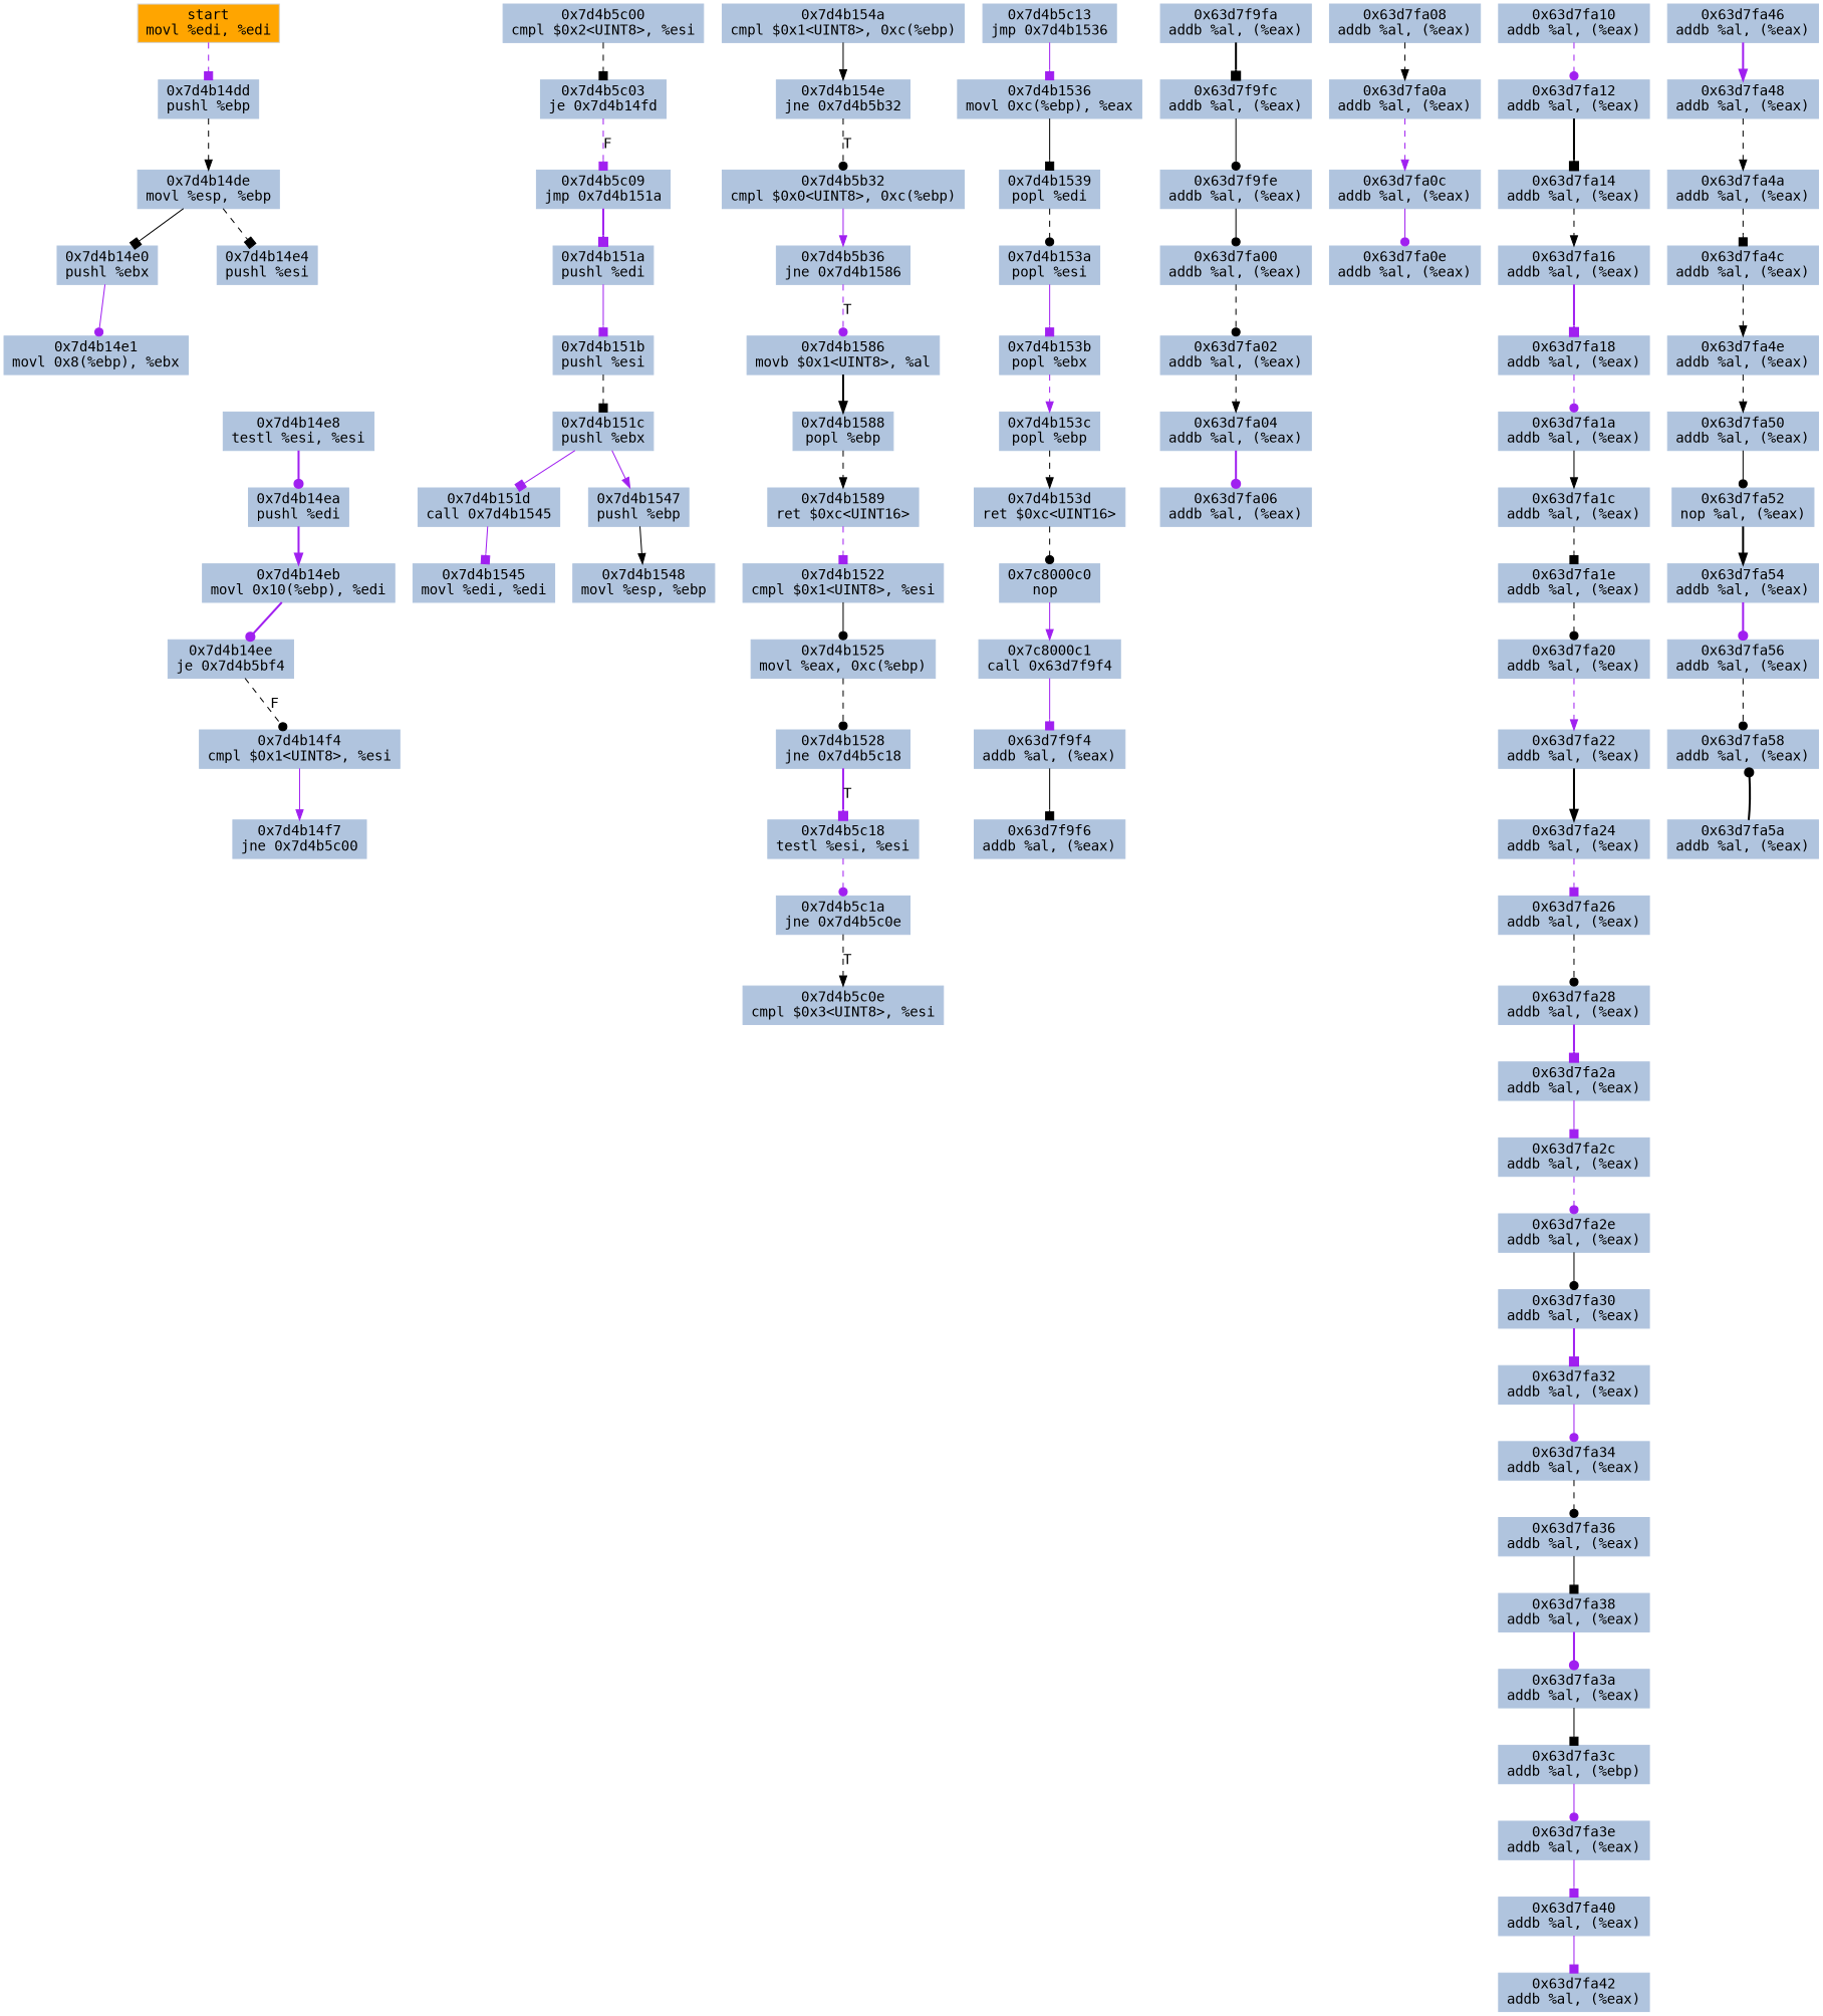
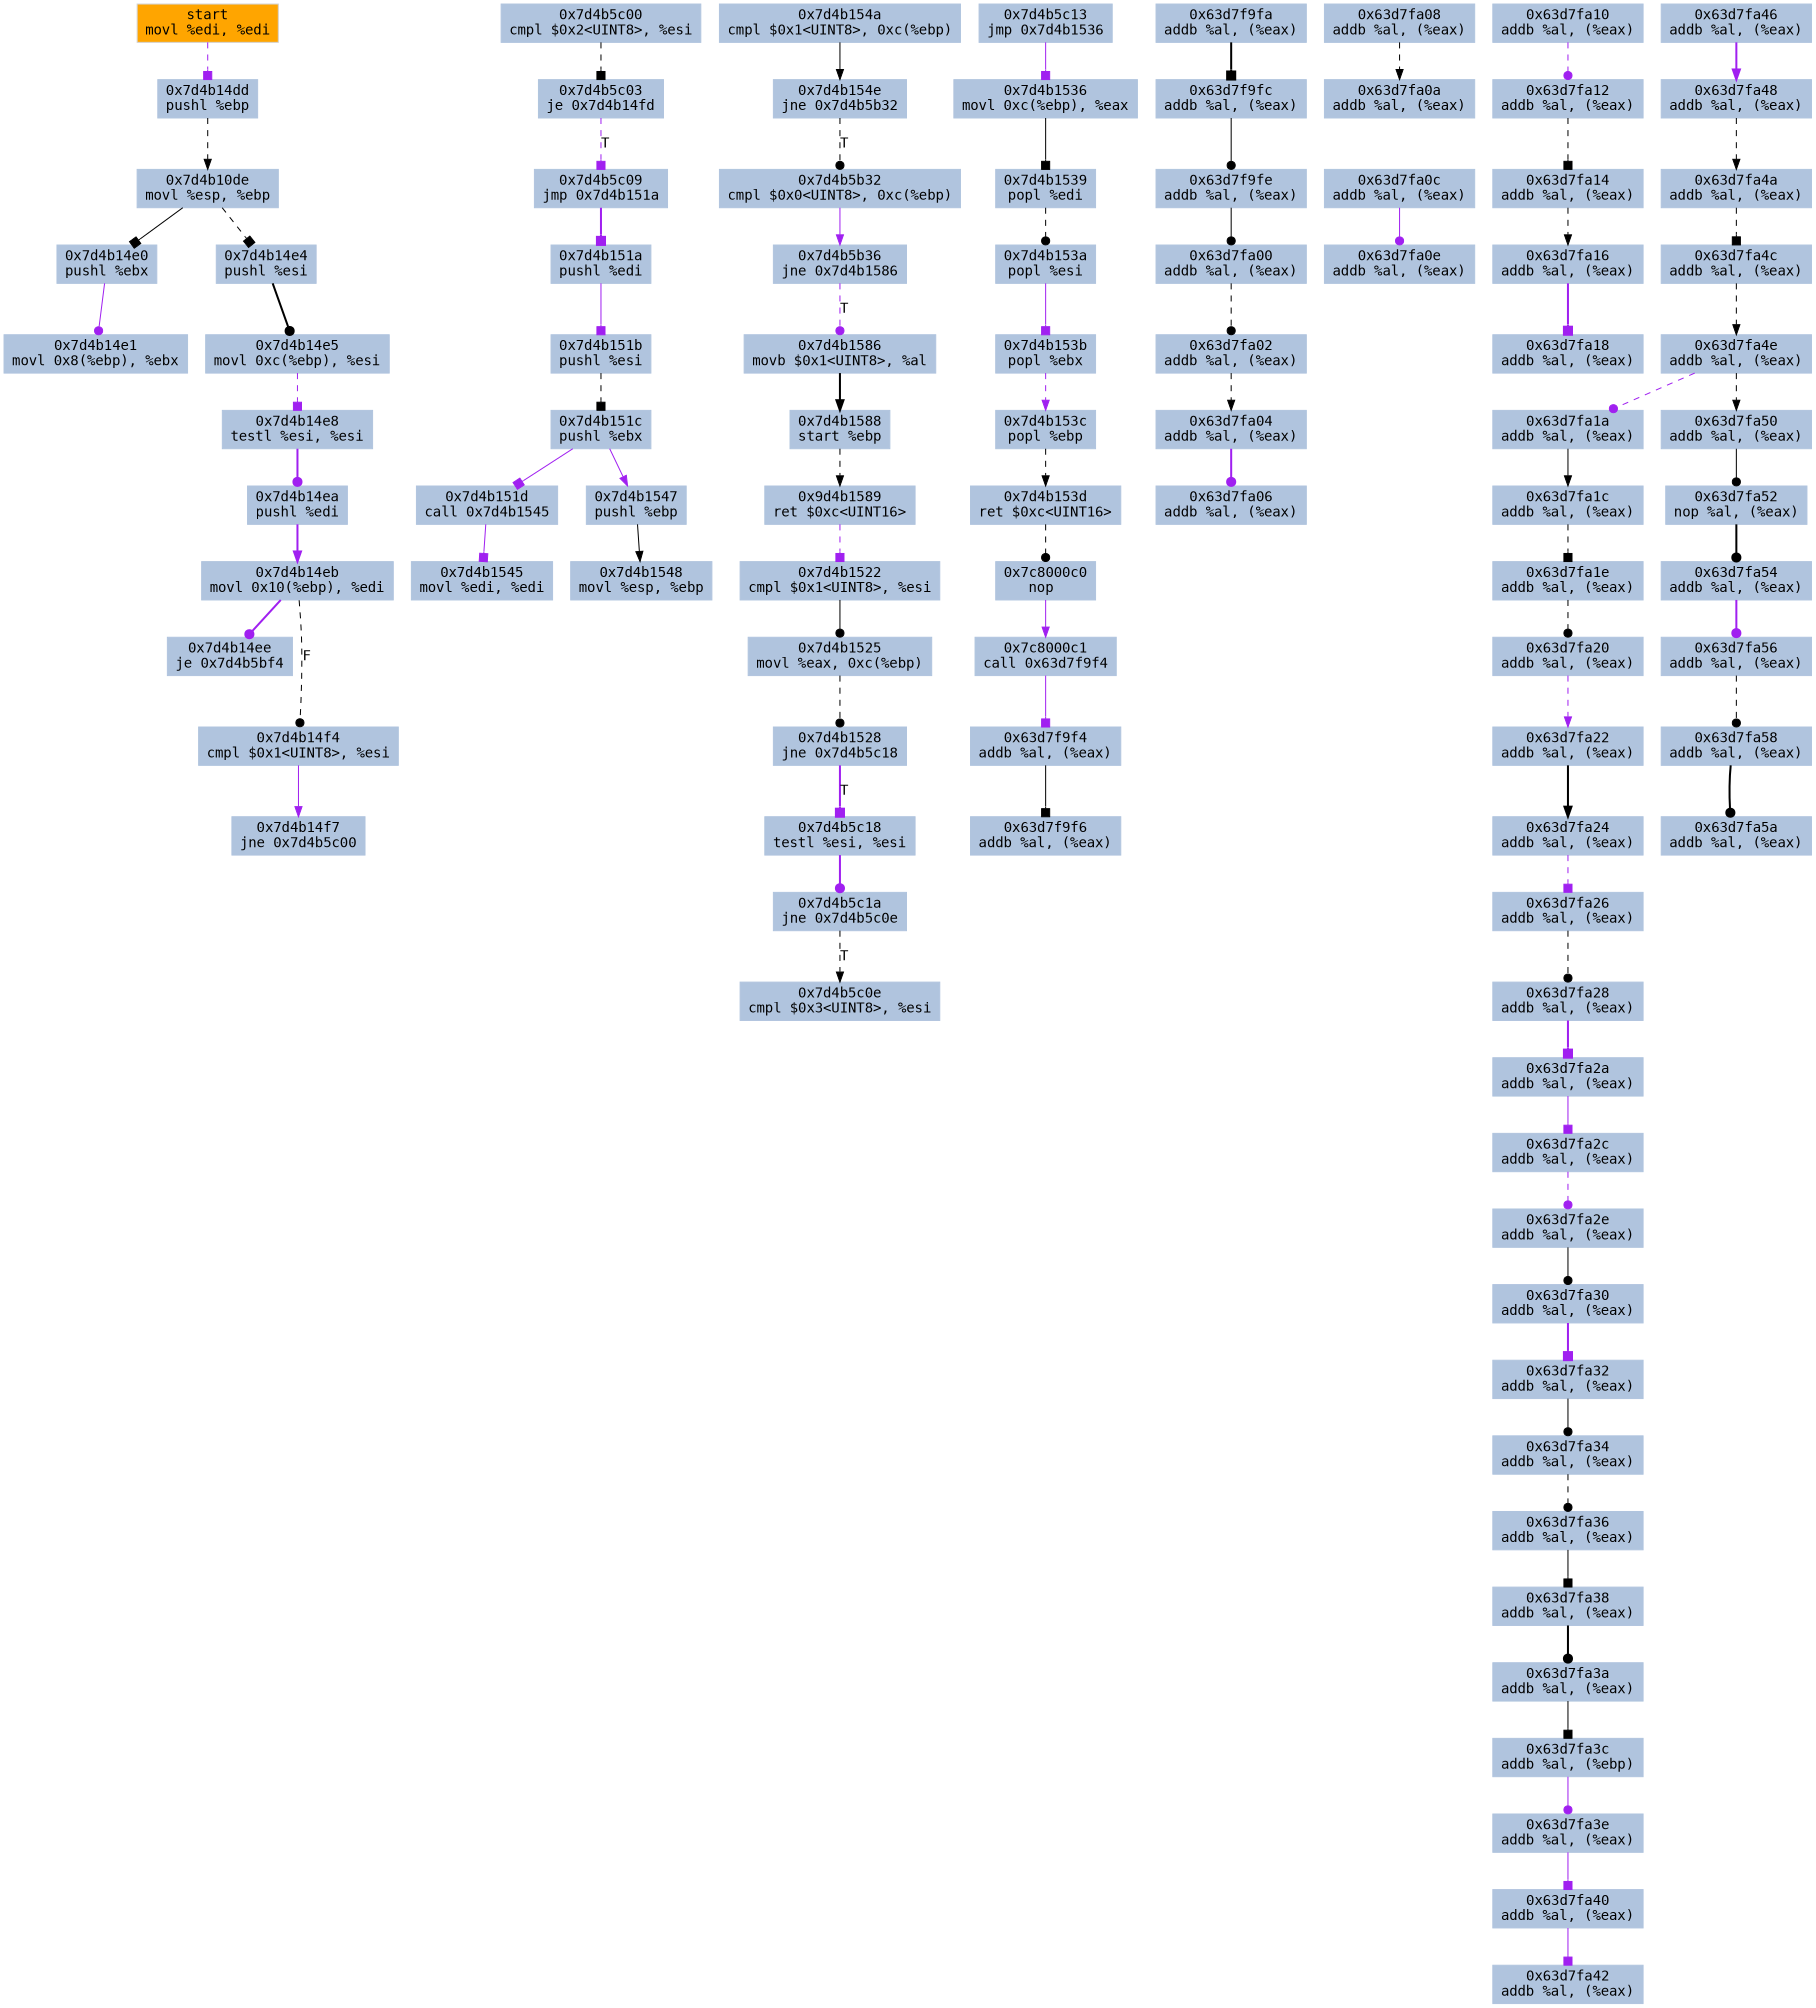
  digraph {
    fontname="DejaVu Sans Mono"
    node [color=lightsteelblue fillcolor=lightsteelblue fontname="DejaVu Sans Mono" shape=rectangle style=filled]
    edge [arrowhead=dot color=black fontname="DejaVu Sans Mono" style=dashed]
    n1 [color=lightgrey fillcolor=orange label="start\nmovl %edi, %edi"]
    n2 [label="0x7d4b14dd\npushl %ebp"]
-   n3 [label="0x7d4b14de\nmovl %esp, %ebp"]
+   n3 [label="0x7d4b10de\nmovl %esp, %ebp"]
    n4 [label="0x7d4b14e0\npushl %ebx"]
    n5 [label="0x7d4b14e4\npushl %esi"]
    n6 [label="0x7d4b14e1\nmovl 0x8(%ebp), %ebx"]
+   n7 [label="0x7d4b14e5\nmovl 0xc(%ebp), %esi"]
    n8 [label="0x7d4b14e8\ntestl %esi, %esi"]
    n9 [label="0x7d4b14ea\npushl %edi"]
    n10 [label="0x7d4b14eb\nmovl 0x10(%ebp), %edi"]
    n11 [label="0x7d4b14ee\nje 0x7d4b5bf4"]
    n12 [label="0x7d4b14f4\ncmpl $0x1<UINT8>, %esi"]
    n13 [label="0x7d4b14f7\njne 0x7d4b5c00"]
    n14 [label="0x7d4b5c00\ncmpl $0x2<UINT8>, %esi"]
    n15 [label="0x7d4b5c03\nje 0x7d4b14fd"]
    n16 [label="0x7d4b5c09\njmp 0x7d4b151a"]
    n17 [label="0x7d4b151a\npushl %edi"]
    n18 [label="0x7d4b151b\npushl %esi"]
    n19 [label="0x7d4b151c\npushl %ebx"]
    n20 [label="0x7d4b151d\ncall 0x7d4b1545"]
    n21 [label="0x7d4b1547\npushl %ebp"]
    n22 [label="0x7d4b1545\nmovl %edi, %edi"]
    n23 [label="0x7d4b1548\nmovl %esp, %ebp"]
    n24 [label="0x7d4b154a\ncmpl $0x1<UINT8>, 0xc(%ebp)"]
    n25 [label="0x7d4b154e\njne 0x7d4b5b32"]
    n26 [label="0x7d4b5b32\ncmpl $0x0<UINT8>, 0xc(%ebp)"]
    n27 [label="0x7d4b5b36\njne 0x7d4b1586"]
    n28 [label="0x7d4b1586\nmovb $0x1<UINT8>, %al"]
-   n29 [label="0x7d4b1588\npopl %ebp"]
-   n30 [label="0x7d4b1589\nret $0xc<UINT16>"]
+   n29 [label="0x7d4b1588\nstart %ebp"]
+   n30 [label="0x9d4b1589\nret $0xc<UINT16>"]
    n31 [label="0x7d4b1522\ncmpl $0x1<UINT8>, %esi"]
    n32 [label="0x7d4b1525\nmovl %eax, 0xc(%ebp)"]
    n33 [label="0x7d4b1528\njne 0x7d4b5c18"]
    n34 [label="0x7d4b5c18\ntestl %esi, %esi"]
    n35 [label="0x7d4b5c1a\njne 0x7d4b5c0e"]
    n36 [label="0x7d4b5c0e\ncmpl $0x3<UINT8>, %esi"]
    n37 [label="0x7d4b5c13\njmp 0x7d4b1536"]
    n38 [label="0x7d4b1536\nmovl 0xc(%ebp), %eax"]
    n39 [label="0x7d4b1539\npopl %edi"]
    n40 [label="0x7d4b153a\npopl %esi"]
    n41 [label="0x7d4b153b\npopl %ebx"]
    n42 [label="0x7d4b153c\npopl %ebp"]
    n43 [label="0x7d4b153d\nret $0xc<UINT16>"]
    n44 [label="0x7c8000c0\nnop "]
    n45 [label="0x7c8000c1\ncall 0x63d7f9f4"]
    n46 [label="0x63d7f9f4\naddb %al, (%eax)"]
    n47 [label="0x63d7f9f6\naddb %al, (%eax)"]
    n48 [label="0x63d7f9fa\naddb %al, (%eax)"]
    n49 [label="0x63d7f9fc\naddb %al, (%eax)"]
    n50 [label="0x63d7f9fe\naddb %al, (%eax)"]
    n51 [label="0x63d7fa00\naddb %al, (%eax)"]
    n52 [label="0x63d7fa02\naddb %al, (%eax)"]
    n53 [label="0x63d7fa04\naddb %al, (%eax)"]
    n54 [label="0x63d7fa06\naddb %al, (%eax)"]
    n55 [label="0x63d7fa08\naddb %al, (%eax)"]
    n56 [label="0x63d7fa0a\naddb %al, (%eax)"]
    n57 [label="0x63d7fa0c\naddb %al, (%eax)"]
    n58 [label="0x63d7fa0e\naddb %al, (%eax)"]
    n59 [label="0x63d7fa10\naddb %al, (%eax)"]
    n60 [label="0x63d7fa12\naddb %al, (%eax)"]
    n61 [label="0x63d7fa14\naddb %al, (%eax)"]
    n62 [label="0x63d7fa16\naddb %al, (%eax)"]
    n63 [label="0x63d7fa18\naddb %al, (%eax)"]
    n64 [label="0x63d7fa1a\naddb %al, (%eax)"]
    n65 [label="0x63d7fa1c\naddb %al, (%eax)"]
    n66 [label="0x63d7fa1e\naddb %al, (%eax)"]
    n67 [label="0x63d7fa20\naddb %al, (%eax)"]
    n68 [label="0x63d7fa22\naddb %al, (%eax)"]
    n69 [label="0x63d7fa24\naddb %al, (%eax)"]
    n70 [label="0x63d7fa26\naddb %al, (%eax)"]
    n71 [label="0x63d7fa28\naddb %al, (%eax)"]
    n72 [label="0x63d7fa2a\naddb %al, (%eax)"]
    n73 [label="0x63d7fa2c\naddb %al, (%eax)"]
    n74 [label="0x63d7fa2e\naddb %al, (%eax)"]
    n75 [label="0x63d7fa30\naddb %al, (%eax)"]
    n76 [label="0x63d7fa32\naddb %al, (%eax)"]
    n77 [label="0x63d7fa34\naddb %al, (%eax)"]
    n78 [label="0x63d7fa36\naddb %al, (%eax)"]
    n79 [label="0x63d7fa38\naddb %al, (%eax)"]
    n80 [label="0x63d7fa3a\naddb %al, (%eax)"]
    n81 [label="0x63d7fa3c\naddb %al, (%ebp)"]
    n82 [label="0x63d7fa3e\naddb %al, (%eax)"]
    n83 [label="0x63d7fa40\naddb %al, (%eax)"]
    n84 [label="0x63d7fa42\naddb %al, (%eax)"]
    n85 [label="0x63d7fa46\naddb %al, (%eax)"]
    n86 [label="0x63d7fa48\naddb %al, (%eax)"]
    n87 [label="0x63d7fa4a\naddb %al, (%eax)"]
    n88 [label="0x63d7fa4c\naddb %al, (%eax)"]
    n89 [label="0x63d7fa4e\naddb %al, (%eax)"]
    n90 [label="0x63d7fa50\naddb %al, (%eax)"]
    n91 [label="0x63d7fa52\nnop %al, (%eax)"]
    n92 [label="0x63d7fa54\naddb %al, (%eax)"]
    n93 [label="0x63d7fa56\naddb %al, (%eax)"]
    n94 [label="0x63d7fa58\naddb %al, (%eax)"]
    n95 [label="0x63d7fa5a\naddb %al, (%eax)"]
    n1 -> n2 [arrowhead=box color=purple]
    n2 -> n3 [arrowhead=normal]
    n3 -> n4 [arrowhead=box style=solid]
    n3 -> n5 [arrowhead=box]
    n4 -> n6 [color=purple style=solid]
+   n5 -> n7 [style=bold]
+   n7 -> n8 [arrowhead=box color=purple]
    n8 -> n9 [color=purple style=bold]
    n9 -> n10 [arrowhead=normal color=purple style=bold]
    n10 -> n11 [color=purple style=bold]
-   n11 -> n12 [label=F]
+   n10 -> n12 [label=F]
    n12 -> n13 [arrowhead=normal color=purple style=solid]
    n14 -> n15 [arrowhead=box]
-   n15 -> n16 [arrowhead=box color=purple label=F]
+   n15 -> n16 [arrowhead=box color=purple label=T]
    n16 -> n17 [arrowhead=box color=purple style=bold]
    n17 -> n18 [arrowhead=box color=purple style=solid]
    n18 -> n19 [arrowhead=box]
    n19 -> n20 [arrowhead=box color=purple style=solid]
    n19 -> n21 [arrowhead=normal color=purple style=solid]
    n20 -> n22 [arrowhead=box color=purple style=solid]
    n21 -> n23 [arrowhead=normal style=solid]
    n24 -> n25 [arrowhead=normal style=solid]
    n25 -> n26 [label=T]
    n26 -> n27 [arrowhead=normal color=purple style=solid]
    n27 -> n28 [color=purple label=T]
    n28 -> n29 [arrowhead=normal style=bold]
    n29 -> n30 [arrowhead=normal]
    n30 -> n31 [arrowhead=box color=purple]
    n31 -> n32 [style=solid]
    n32 -> n33
    n33 -> n34 [arrowhead=box color=purple label=T style=bold]
-   n34 -> n35 [color=purple]
+   n34 -> n35 [color=purple style=bold]
    n35 -> n36 [arrowhead=normal label=T]
    n37 -> n38 [arrowhead=box color=purple style=solid]
    n38 -> n39 [arrowhead=box style=solid]
    n39 -> n40
    n40 -> n41 [arrowhead=box color=purple style=solid]
    n41 -> n42 [arrowhead=normal color=purple]
    n42 -> n43 [arrowhead=normal]
    n43 -> n44
    n44 -> n45 [arrowhead=normal color=purple style=solid]
    n45 -> n46 [arrowhead=box color=purple style=solid]
    n46 -> n47 [arrowhead=box style=solid]
    n48 -> n49 [arrowhead=box style=bold]
    n49 -> n50 [style=solid]
    n50 -> n51 [style=solid]
    n51 -> n52
    n52 -> n53 [arrowhead=normal]
    n53 -> n54 [color=purple style=bold]
    n55 -> n56 [arrowhead=normal]
-   n56 -> n57 [arrowhead=normal color=purple]
    n57 -> n58 [color=purple style=solid]
    n59 -> n60 [color=purple]
-   n60 -> n61 [arrowhead=box style=bold]
+   n60 -> n61 [arrowhead=box]
    n61 -> n62 [arrowhead=normal]
    n62 -> n63 [arrowhead=box color=purple style=bold]
-   n63 -> n64 [color=purple]
+   n89 -> n64 [color=purple]
    n64 -> n65 [arrowhead=normal style=solid]
    n65 -> n66 [arrowhead=box]
    n66 -> n67
    n67 -> n68 [arrowhead=normal color=purple]
    n68 -> n69 [arrowhead=normal style=bold]
    n69 -> n70 [arrowhead=box color=purple]
    n70 -> n71
    n71 -> n72 [arrowhead=box color=purple style=bold]
    n72 -> n73 [arrowhead=box color=purple style=solid]
    n73 -> n74 [color=purple]
    n74 -> n75 [style=solid]
    n75 -> n76 [arrowhead=box color=purple style=bold]
-   n76 -> n77 [color=purple style=solid]
+   n76 -> n77 [style=solid]
    n77 -> n78
    n78 -> n79 [arrowhead=box style=solid]
-   n79 -> n80 [color=purple style=bold]
+   n79 -> n80 [style=bold]
    n80 -> n81 [arrowhead=box style=solid]
    n81 -> n82 [color=purple style=solid]
    n82 -> n83 [arrowhead=box color=purple style=solid]
    n83 -> n84 [arrowhead=box color=purple style=solid]
    n85 -> n86 [arrowhead=normal color=purple style=bold]
    n86 -> n87 [arrowhead=normal]
    n87 -> n88 [arrowhead=box]
    n88 -> n89 [arrowhead=normal]
    n89 -> n90 [arrowhead=normal]
    n90 -> n91 [style=solid]
-   n91 -> n92 [arrowhead=normal style=bold]
+   n91 -> n92 [style=bold]
    n92 -> n93 [color=purple style=bold]
    n93 -> n94
-   n95 -> n94 [style=bold]
+   n94 -> n95 [style=bold]
  }
